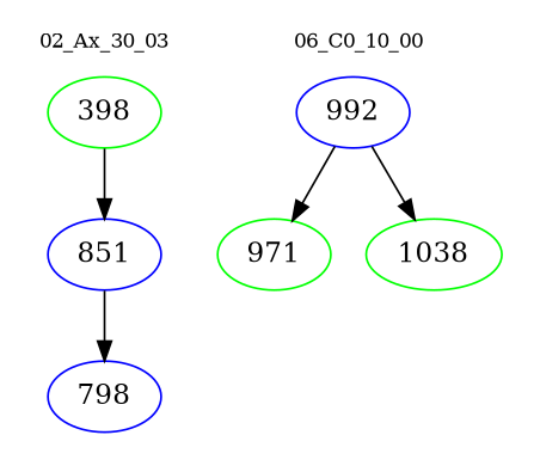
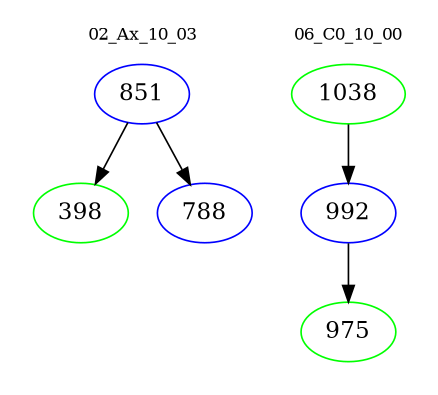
  digraph {
    node [color=blue]
    edge [color=black]
    n1 [label=851]
    n2 [color=green label=398]
-   n3 [label=798]
+   n3 [label=788]
    n4 [label=992]
-   n5 [color=green label=971]
+   n5 [color=green label=975]
    n6 [color=green label=1038]
    subgraph cluster_1 {
      color=white
      fontsize=10
-     label="02_Ax_30_03"
+     label="02_Ax_10_03"
      n1
      n2
      n3
    }
    subgraph cluster_2 {
      color=white
      fontsize=10
      label="06_C0_10_00"
      n4
      n5
      n6
    }
-   n2 -> n1
+   n1 -> n2
    n1 -> n3
    n4 -> n5
-   n4 -> n6
+   n6 -> n4
  }
